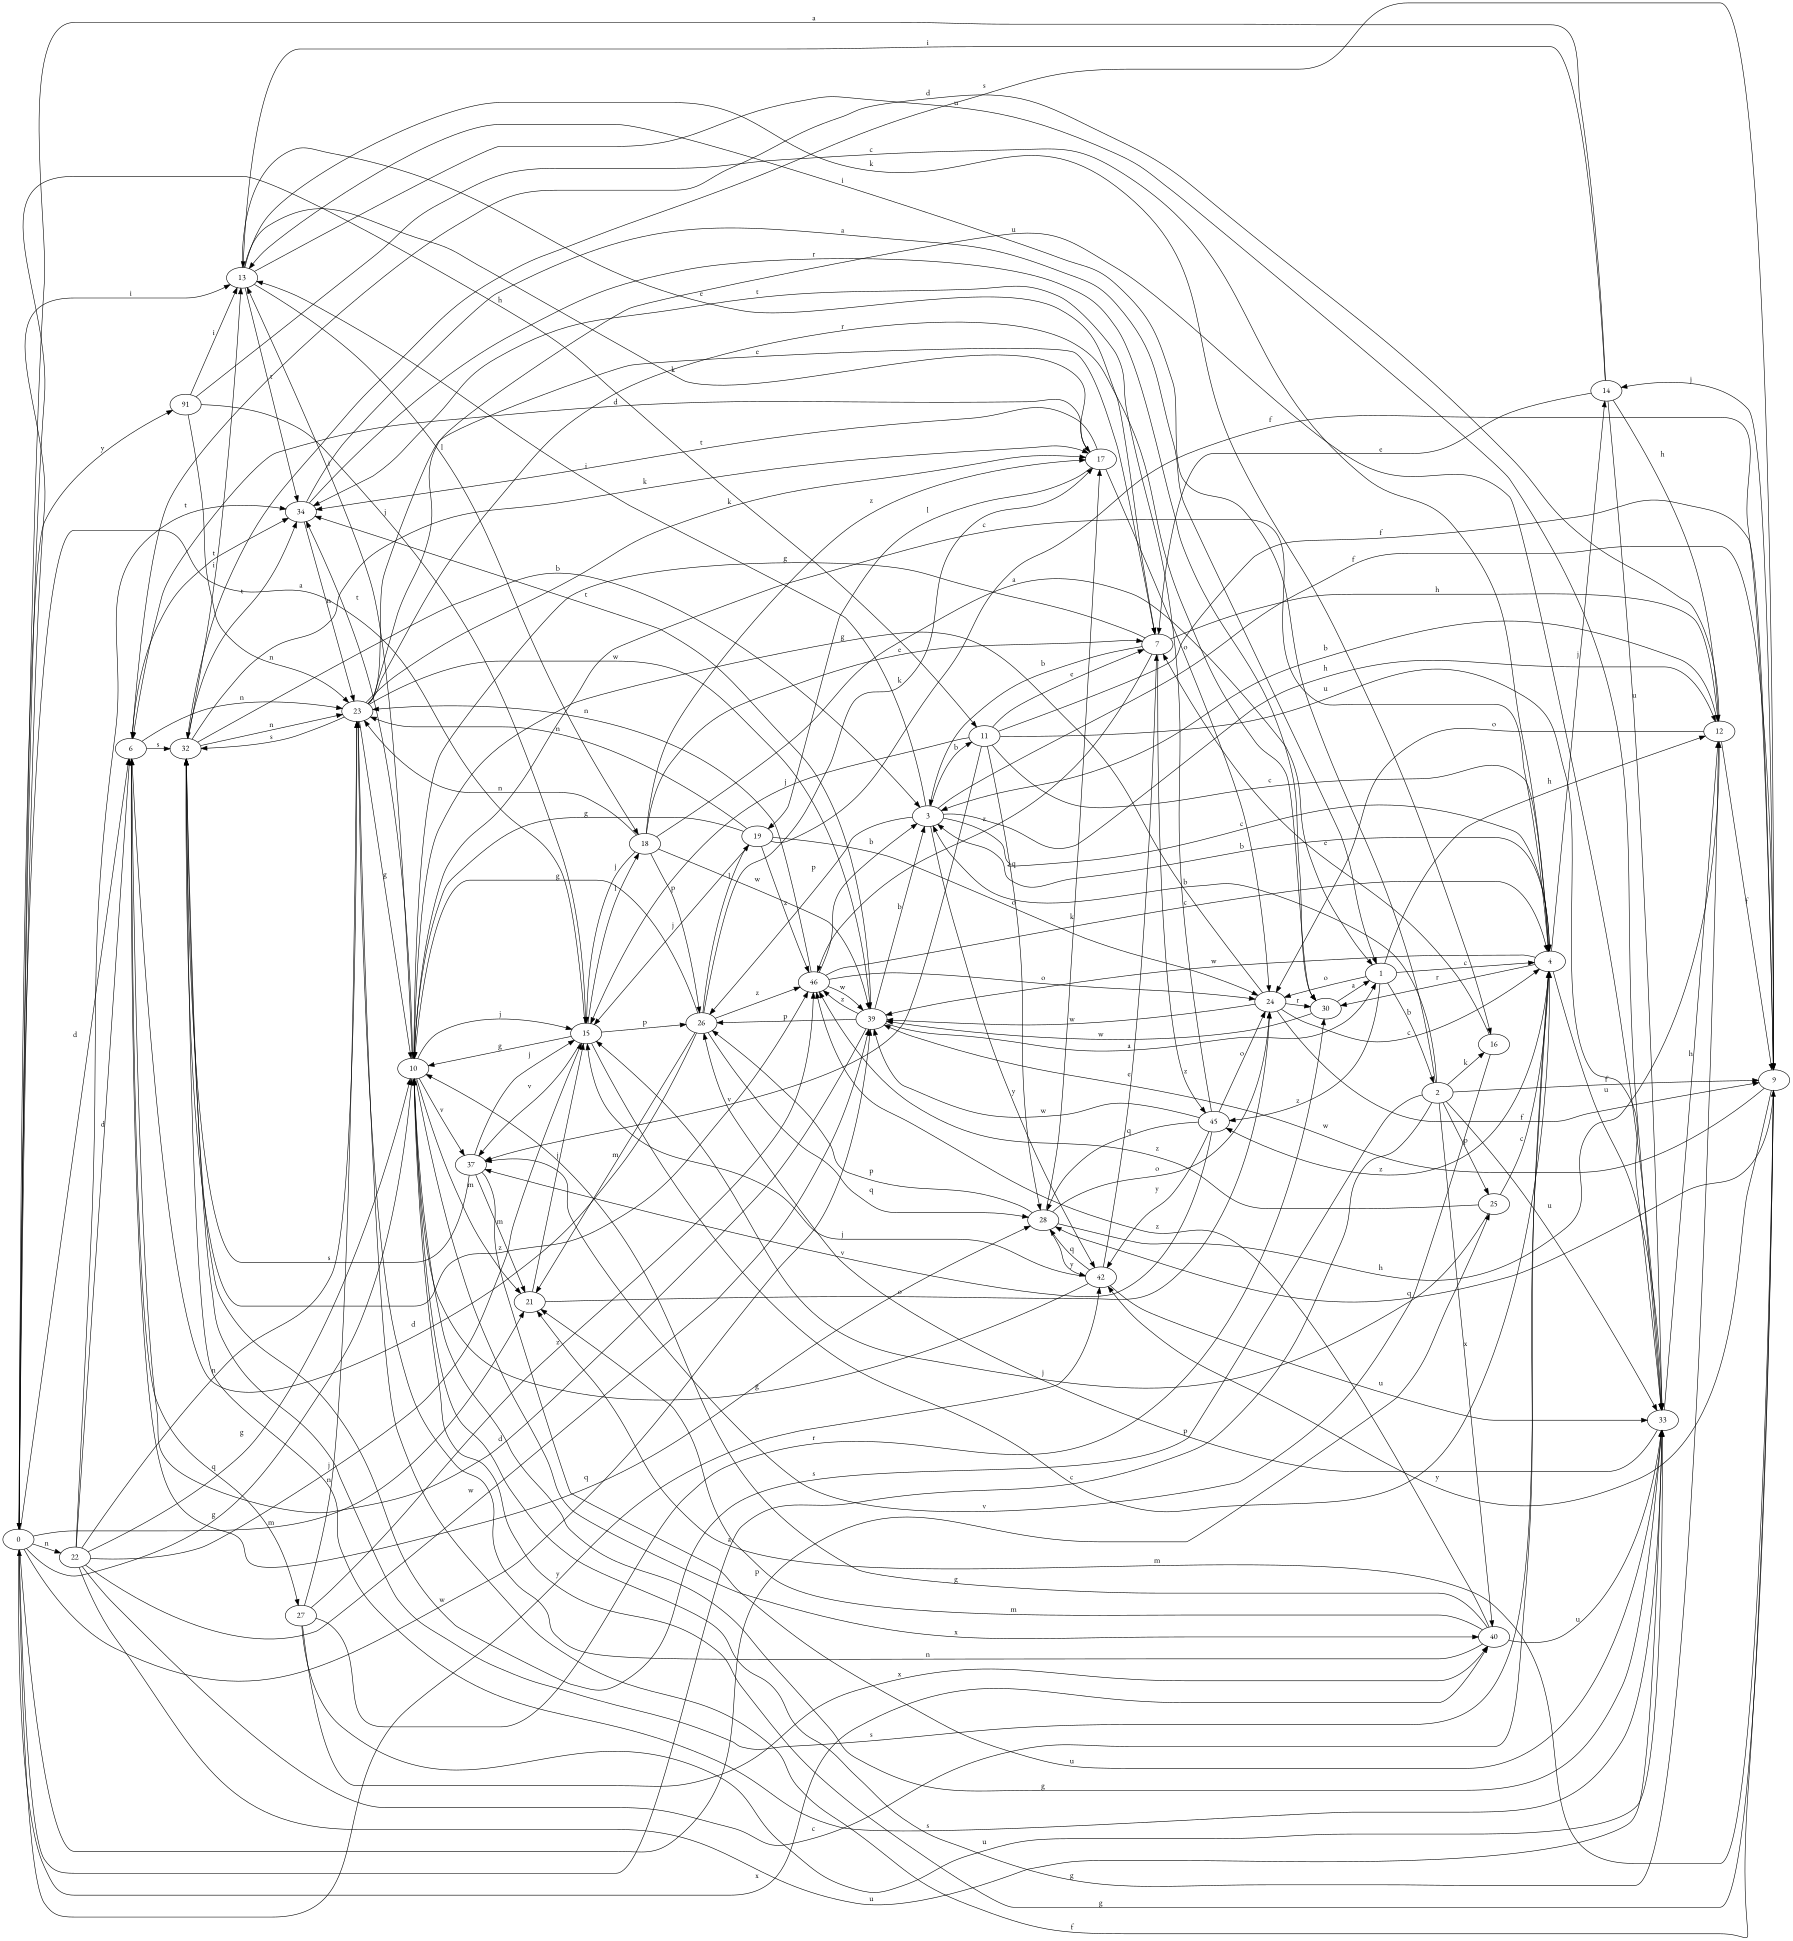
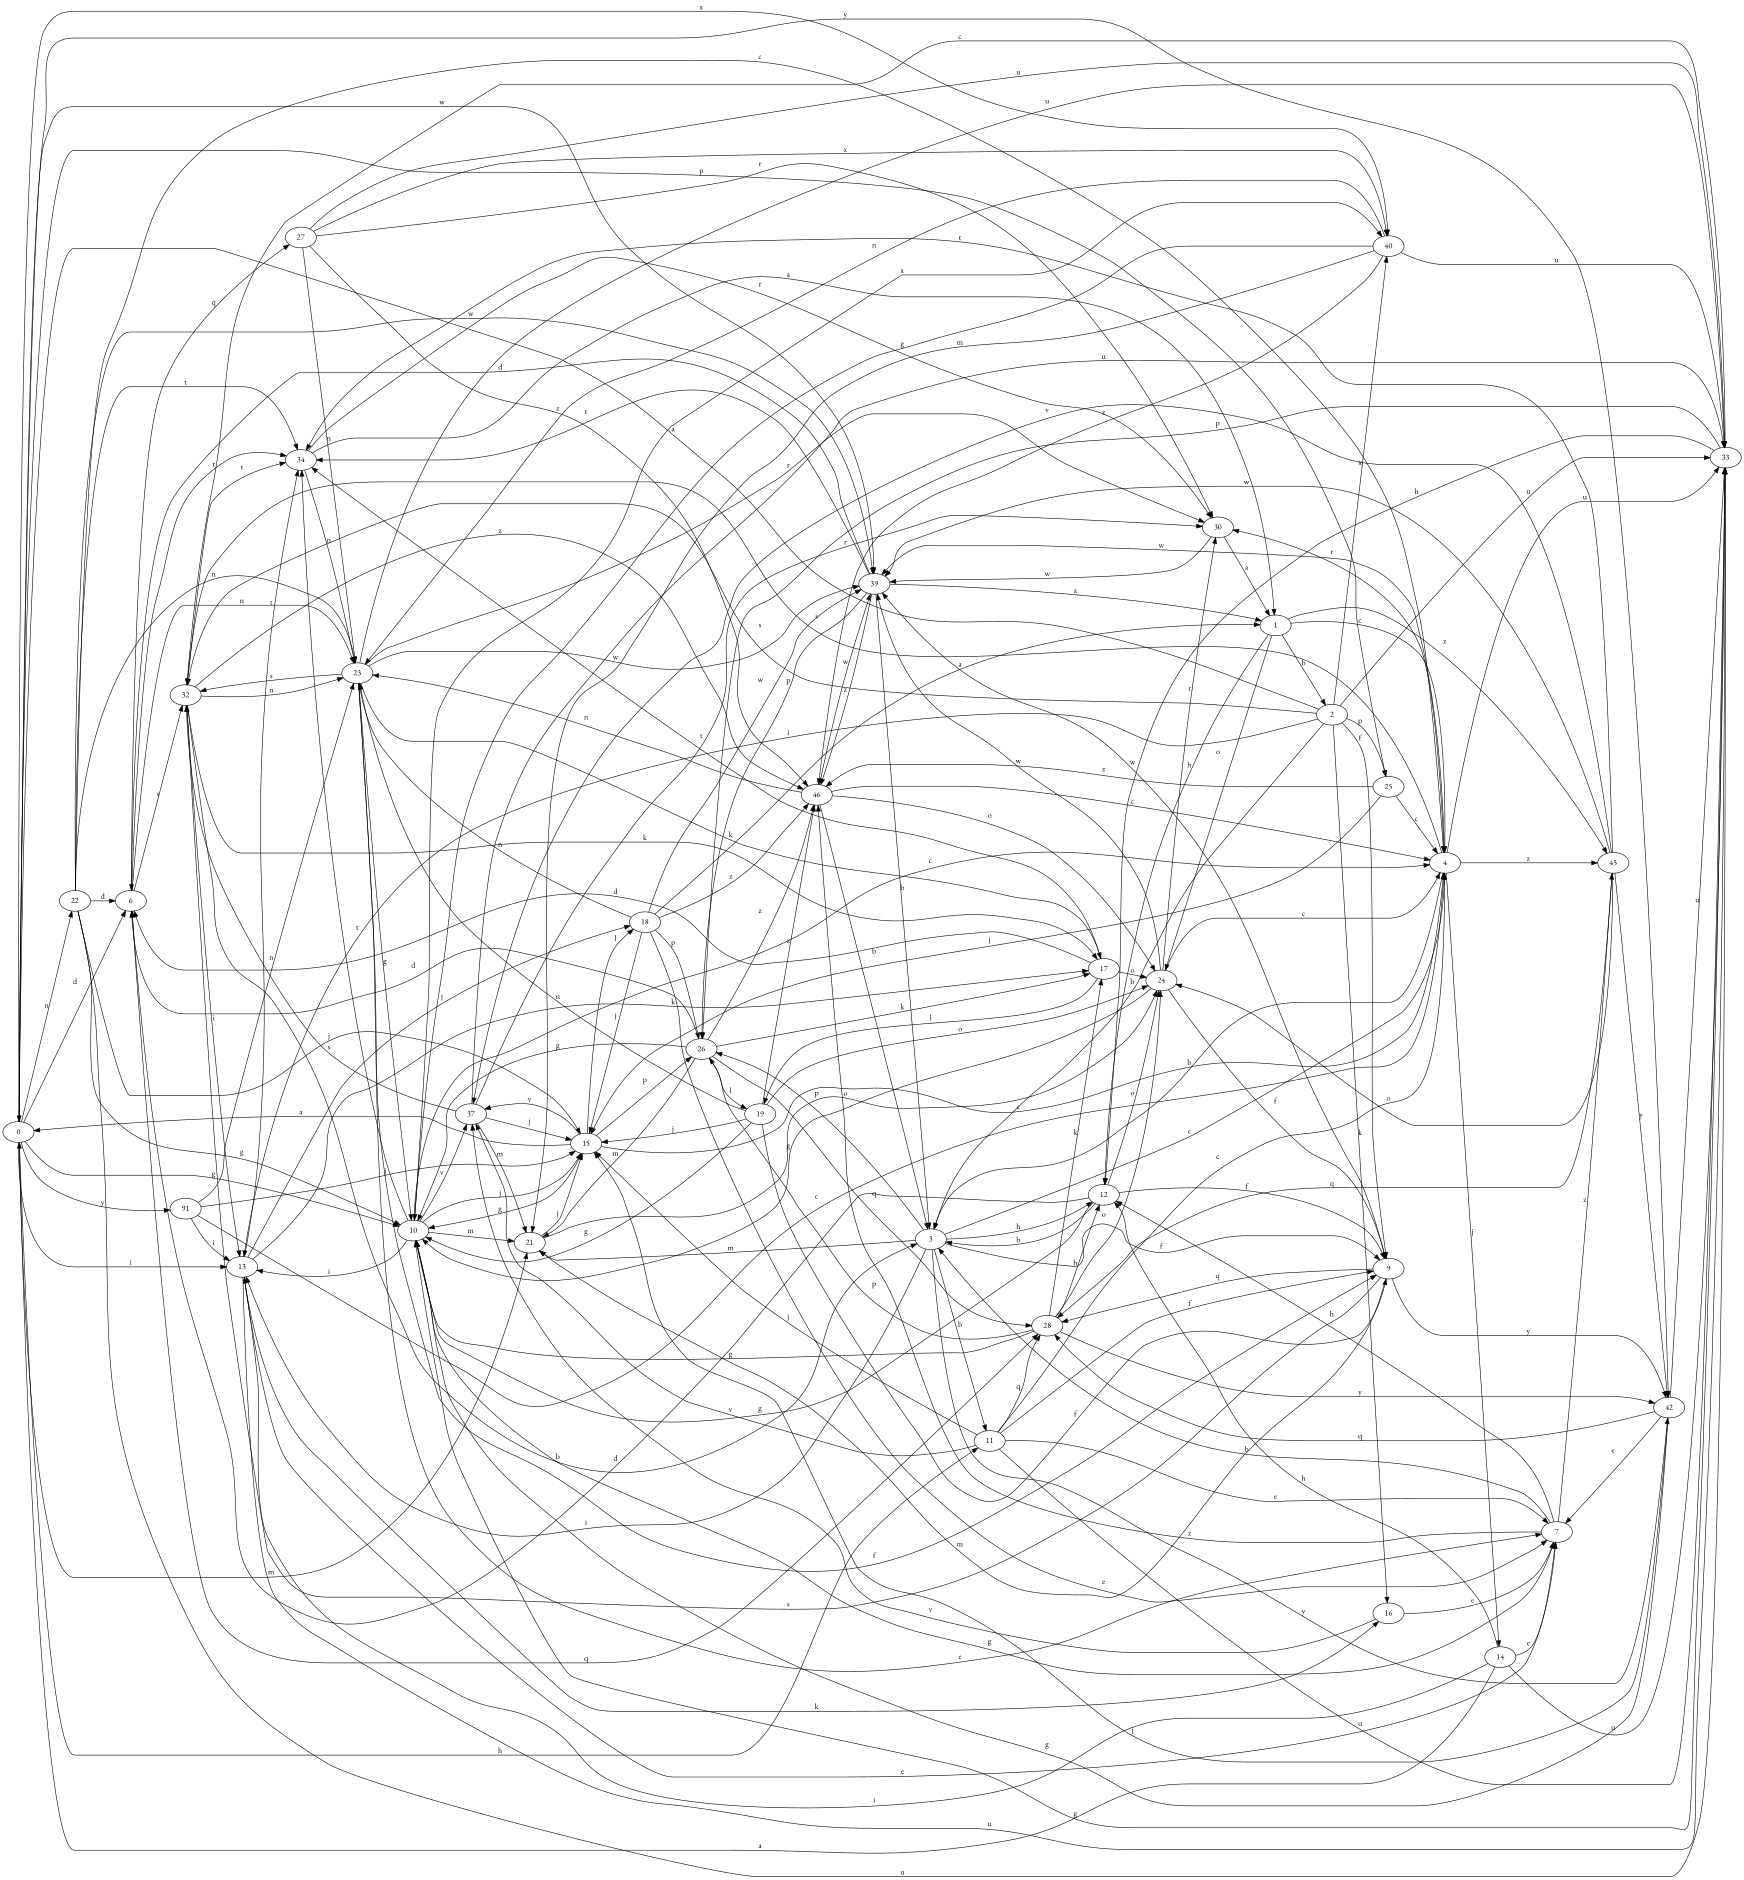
  strict digraph {
    fontname="EB Garamond"
    rankdir=LR
    node [fontname="EB Garamond"]
    edge [fontname="EB Garamond"]
    0
    6
    10
    11
    13
    21
    22
    25
    39
    40
    n11 [label=91]
    42
    32
    23
    27
    28
    34
    4
    15
    37
    9
    n22 [label=33]
    7
    16
    17
    18
    24
    46
    1
    3
    26
    2
    12
    45
    14
    30
    19
    0 -> 6 [label=d]
    0 -> 10 [label=g]
    0 -> 11 [label=h]
    0 -> 13 [label=i]
    0 -> 21 [label=m]
    0 -> 22 [label=n]
    0 -> 25 [label=p]
    0 -> 39 [label=w]
    0 -> 40 [label=x]
    0 -> n11 [label=y]
    0 -> 42 [label=y]
    6 -> 32 [label=s]
    6 -> 23 [label=n]
    6 -> 27 [label=q]
    6 -> 28 [label=q]
    6 -> 34 [label=t]
    10 -> 13 [label=i]
    10 -> 21 [label=m]
    10 -> 40 [label=x]
    10 -> 34 [label=t]
    10 -> 4 [label=c]
    10 -> 15 [label=j]
    10 -> 37 [label=v]
    11 -> 28 [label=q]
    11 -> 4 [label=c]
    11 -> 15 [label=j]
    11 -> 37 [label=v]
    11 -> 9 [label=f]
    11 -> n22 [label=u]
    11 -> 7 [label=e]
    13 -> 34 [label=t]
    13 -> n22 [label=u]
    13 -> 7 [label=e]
    13 -> 16 [label=k]
    13 -> 17 [label=k]
    13 -> 18 [label=l]
    21 -> 15 [label=j]
    21 -> 24 [label=o]
    22 -> 6 [label=d]
    22 -> 10 [label=g]
    22 -> 39 [label=w]
    22 -> 23 [label=n]
    22 -> 34 [label=t]
    22 -> 4 [label=c]
    22 -> 15 [label=j]
    22 -> n22 [label=u]
    25 -> 4 [label=c]
    25 -> 15 [label=j]
    25 -> 46 [label=z]
    39 -> 6 [label=d]
    39 -> 34 [label=t]
    39 -> 46 [label=z]
    39 -> 1 [label=a]
    39 -> 3 [label=b]
    39 -> 26 [label=p]
    40 -> 10 [label=g]
    40 -> 21 [label=m]
    40 -> 23 [label=n]
    40 -> n22 [label=u]
    40 -> 46 [label=z]
    n11 -> 13 [label=i]
    n11 -> 23 [label=n]
    n11 -> 4 [label=c]
    n11 -> 15 [label=j]
    42 -> 10 [label=g]
    42 -> 28 [label=q]
    42 -> 15 [label=j]
    42 -> n22 [label=u]
    42 -> 7 [label=e]
    32 -> 13 [label=i]
    32 -> 23 [label=n]
    32 -> 34 [label=t]
    32 -> 17 [label=k]
    32 -> 46 [label=z]
    32 -> 3 [label=b]
    23 -> 10 [label=g]
    23 -> 39 [label=w]
    23 -> 32 [label=s]
    23 -> 9 [label=f]
    23 -> n22 [label=u]
    23 -> 7 [label=e]
    23 -> 17 [label=k]
    23 -> 30 [label=r]
    27 -> 40 [label=x]
    27 -> 23 [label=n]
    27 -> n22 [label=u]
    27 -> 46 [label=z]
    27 -> 30 [label=r]
-   9 -> 10 [label=g]
+   28 -> 10 [label=g]
    28 -> 42 [label=y]
    28 -> 17 [label=k]
    28 -> 24 [label=o]
    28 -> 26 [label=p]
    28 -> 12 [label=h]
    34 -> 23 [label=n]
    34 -> 1 [label=a]
    34 -> 30 [label=r]
    4 -> 39 [label=w]
    4 -> 32 [label=s]
    4 -> n22 [label=u]
    4 -> 3 [label=b]
    4 -> 45 [label=z]
    4 -> 14 [label=j]
    4 -> 30 [label=r]
    15 -> 0 [label=a]
    15 -> 10 [label=g]
    15 -> 4 [label=c]
    15 -> 37 [label=v]
    15 -> 18 [label=l]
    15 -> 26 [label=p]
    37 -> 21 [label=m]
    37 -> 32 [label=s]
    37 -> 15 [label=j]
    37 -> n22 [label=u]
+   37 -> 30 [label=r]
    9 -> 21 [label=m]
    9 -> 39 [label=w]
    9 -> 42 [label=y]
    9 -> 32 [label=s]
    9 -> 28 [label=q]
-   9 -> 14 [label=j]
    n22 -> 10 [label=g]
-   n22 -> 32 [label=s]
+   n22 -> 32 [label=c]
    n22 -> 26 [label=p]
    n22 -> 12 [label=h]
    7 -> 10 [label=g]
    7 -> 46 [label=z]
    7 -> 3 [label=b]
    7 -> 12 [label=h]
    7 -> 45 [label=z]
    16 -> 37 [label=v]
    16 -> 7 [label=e]
    17 -> 6 [label=d]
    17 -> 34 [label=t]
    17 -> 24 [label=o]
    17 -> 19 [label=l]
    18 -> 39 [label=w]
    18 -> 23 [label=n]
    18 -> 15 [label=j]
    18 -> 7 [label=e]
-   18 -> 17 [label=z]
+   18 -> 46 [label=z]
    18 -> 1 [label=a]
    18 -> 26 [label=p]
    24 -> 10 [label=g]
    24 -> 39 [label=w]
    24 -> 4 [label=c]
    24 -> 9 [label=f]
    24 -> 30 [label=r]
    46 -> 39 [label=w]
    46 -> 23 [label=n]
    46 -> 4 [label=c]
    46 -> 24 [label=o]
    46 -> 3 [label=b]
    1 -> 4 [label=c]
    1 -> 24 [label=o]
    1 -> 2 [label=b]
    1 -> 12 [label=h]
    1 -> 45 [label=z]
    3 -> 11 [label=b]
    3 -> 13 [label=i]
+   3 -> 21 [label=m]
    3 -> 42 [label=y]
    3 -> 4 [label=c]
    3 -> 9 [label=f]
    3 -> 26 [label=p]
    3 -> 12 [label=h]
    26 -> 6 [label=d]
    26 -> 10 [label=g]
    26 -> 21 [label=m]
    26 -> 28 [label=q]
    26 -> 17 [label=k]
    26 -> 46 [label=z]
    26 -> 19 [label=l]
    2 -> 0 [label=a]
    2 -> 13 [label=i]
    2 -> 25 [label=p]
    2 -> 40 [label=x]
    2 -> 32 [label=s]
    2 -> 9 [label=f]
    2 -> n22 [label=u]
    2 -> 16 [label=k]
    2 -> 3 [label=b]
    12 -> 6 [label=d]
    12 -> 10 [label=g]
    12 -> 9 [label=f]
    12 -> 24 [label=o]
    12 -> 3 [label=b]
    45 -> 39 [label=w]
    45 -> 42 [label=y]
    45 -> 28 [label=q]
    45 -> 34 [label=t]
    45 -> 37 [label=v]
    45 -> 24 [label=o]
    14 -> 0 [label=a]
    14 -> 13 [label=i]
    14 -> n22 [label=u]
    14 -> 7 [label=e]
    14 -> 12 [label=h]
    30 -> 39 [label=w]
    30 -> 1 [label=a]
    19 -> 10 [label=g]
    19 -> 23 [label=n]
    19 -> 15 [label=j]
    19 -> 9 [label=f]
    19 -> 24 [label=o]
    19 -> 46 [label=z]
  }
